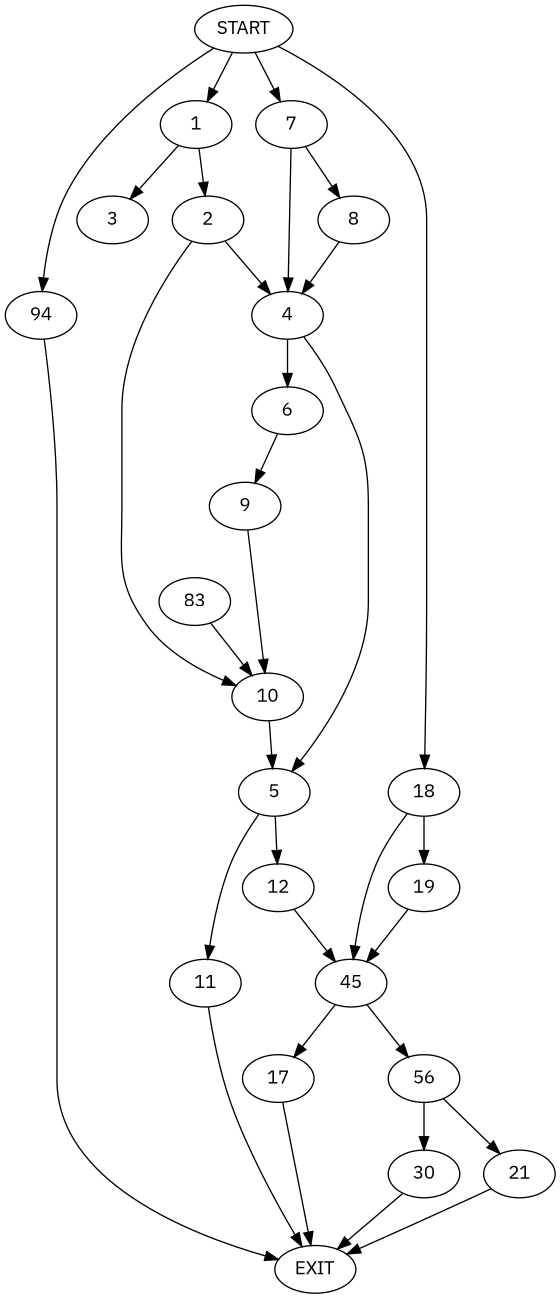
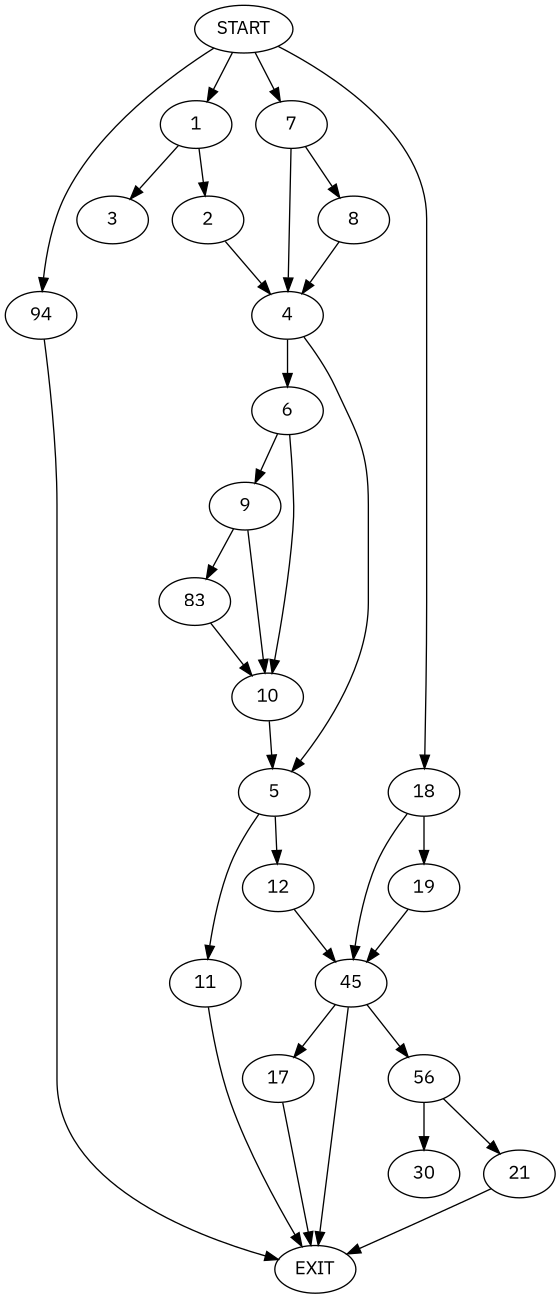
  digraph {
    fontname="IBM Plex Sans"
    node [fontname="IBM Plex Sans"]
    edge [fontname="IBM Plex Sans"]
    n1 [label=START]
    1
    7
    n4 [label=94]
    18
    2
    3
    4
    8
    n10 [label=EXIT]
    n11 [label=45]
    19
    5
    6
    11
    12
    9
    10
    n19 [label=83]
    n20 [label=56]
    17
    n22 [label=30]
    21
    n1 -> 1
    n1 -> 7
    n1 -> n4
    n1 -> 18
    1 -> 2
    1 -> 3
    7 -> 4
    7 -> 8
    n4 -> n10
    18 -> n11
    18 -> 19
    2 -> 4
    4 -> 5
    4 -> 6
    8 -> 4
    n11 -> n20
    n11 -> 17
    19 -> n11
    5 -> 11
    5 -> 12
    6 -> 9
-   2 -> 10
+   6 -> 10
    11 -> n10
    12 -> n11
    9 -> 10
+   9 -> n19
    10 -> 5
    n19 -> 10
    n20 -> n22
    n20 -> 21
    17 -> n10
-   n22 -> n10
+   n11 -> n10
    21 -> n10
  }
